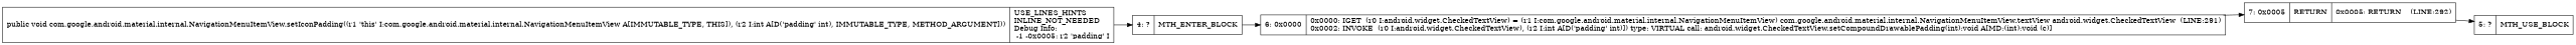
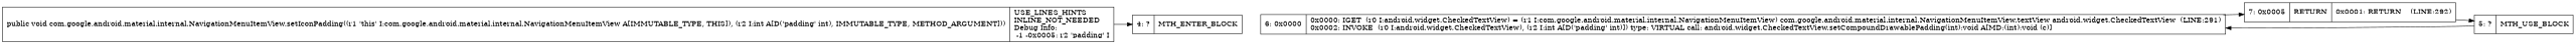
  digraph {
    fontname="DejaVu Serif"
    rankdir=LR
    node [fontname="DejaVu Serif" shape=record]
    edge [fontname="DejaVu Serif"]
    n1 [label="{4\:\ ?|MTH_ENTER_BLOCK\l}"]
    n2 [label="{6\:\ 0x0000|0x0000: IGET  (r0 I:android.widget.CheckedTextView) = (r1 I:com.google.android.material.internal.NavigationMenuItemView) com.google.android.material.internal.NavigationMenuItemView.textView android.widget.CheckedTextView  (LINE:291)\l0x0002: INVOKE  (r0 I:android.widget.CheckedTextView), (r2 I:int A[D('padding' int)]) type: VIRTUAL call: android.widget.CheckedTextView.setCompoundDrawablePadding(int):void A[MD:(int):void (c)]\l}"]
-   n3 [label="{7\:\ 0x0005|RETURN\l|0x0005: RETURN    (LINE:292)\l}"]
+   n3 [label="{7\:\ 0x0005|RETURN\l|0x0001: RETURN    (LINE:292)\l}"]
    n4 [label="{5\:\ ?|MTH_USE_BLOCK\l}"]
    n5 [label="{public void com.google.android.material.internal.NavigationMenuItemView.setIconPadding((r1 'this' I:com.google.android.material.internal.NavigationMenuItemView A[IMMUTABLE_TYPE, THIS]), (r2 I:int A[D('padding' int), IMMUTABLE_TYPE, METHOD_ARGUMENT]))  | USE_LINES_HINTS\lINLINE_NOT_NEEDED\lDebug Info:\l  \-1 \-0x0005: r2 'padding' I\l}"]
-   n1 -> n2
+   n4 -> n2
    n2 -> n3
    n3 -> n4
    n5 -> n1
  }
